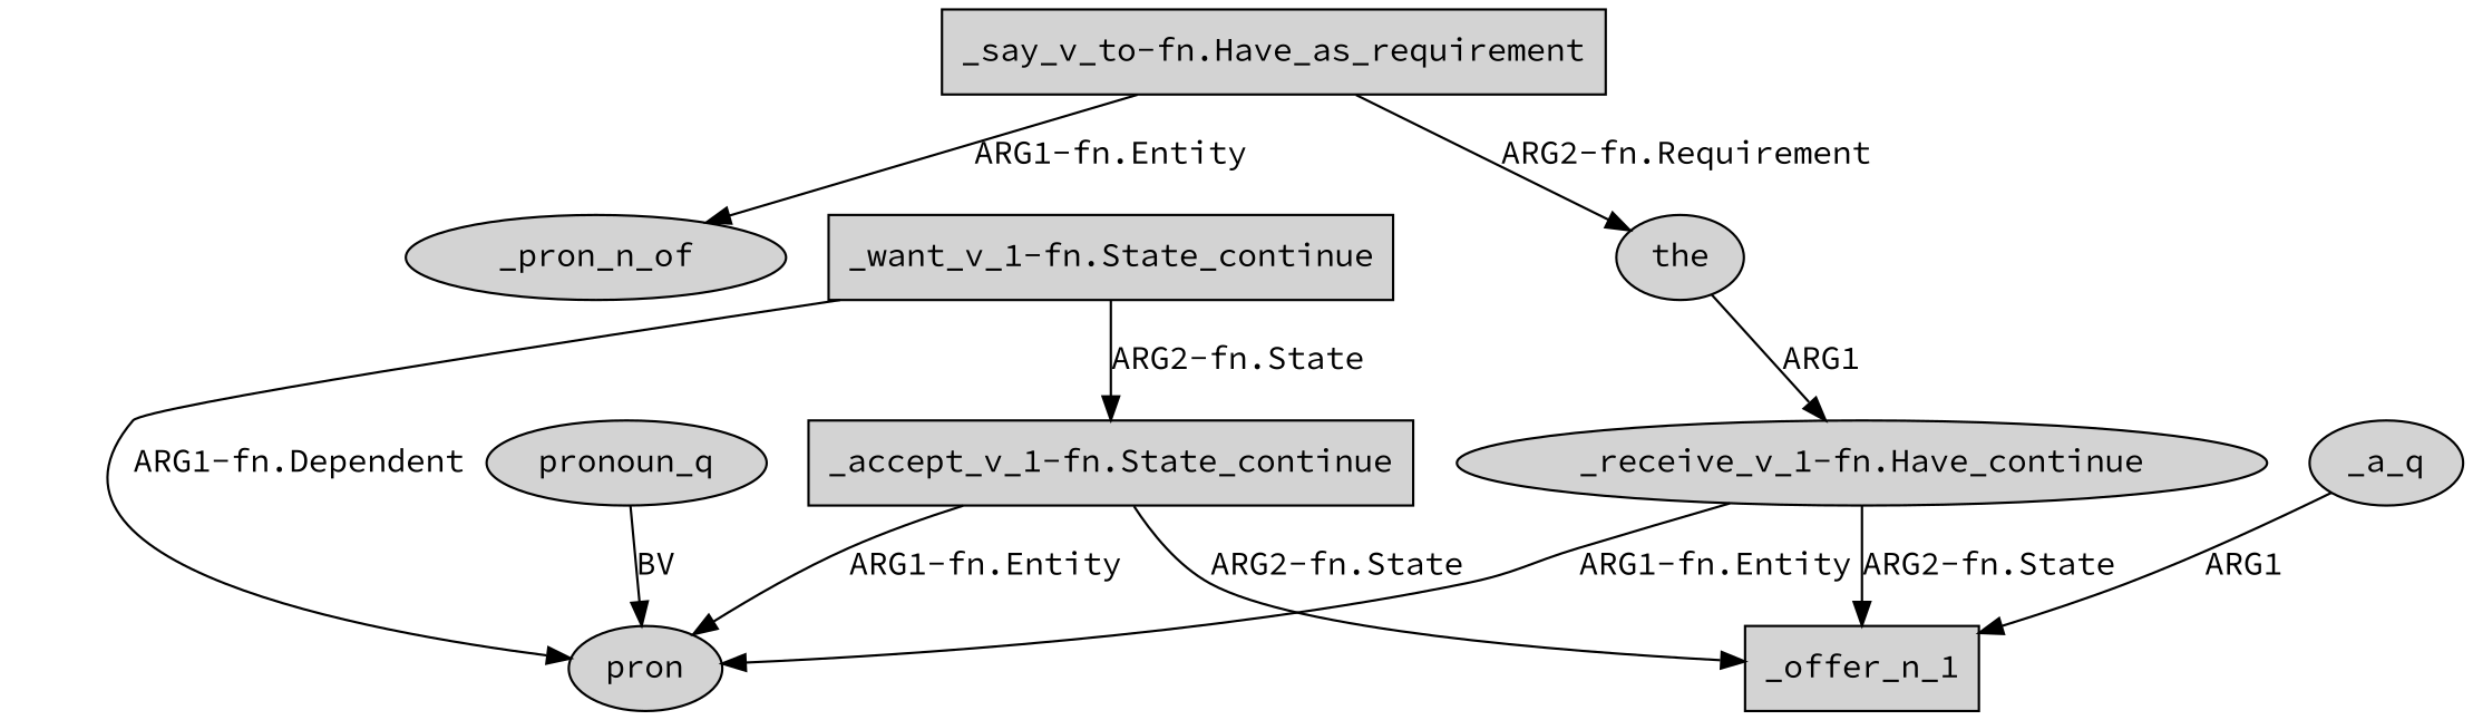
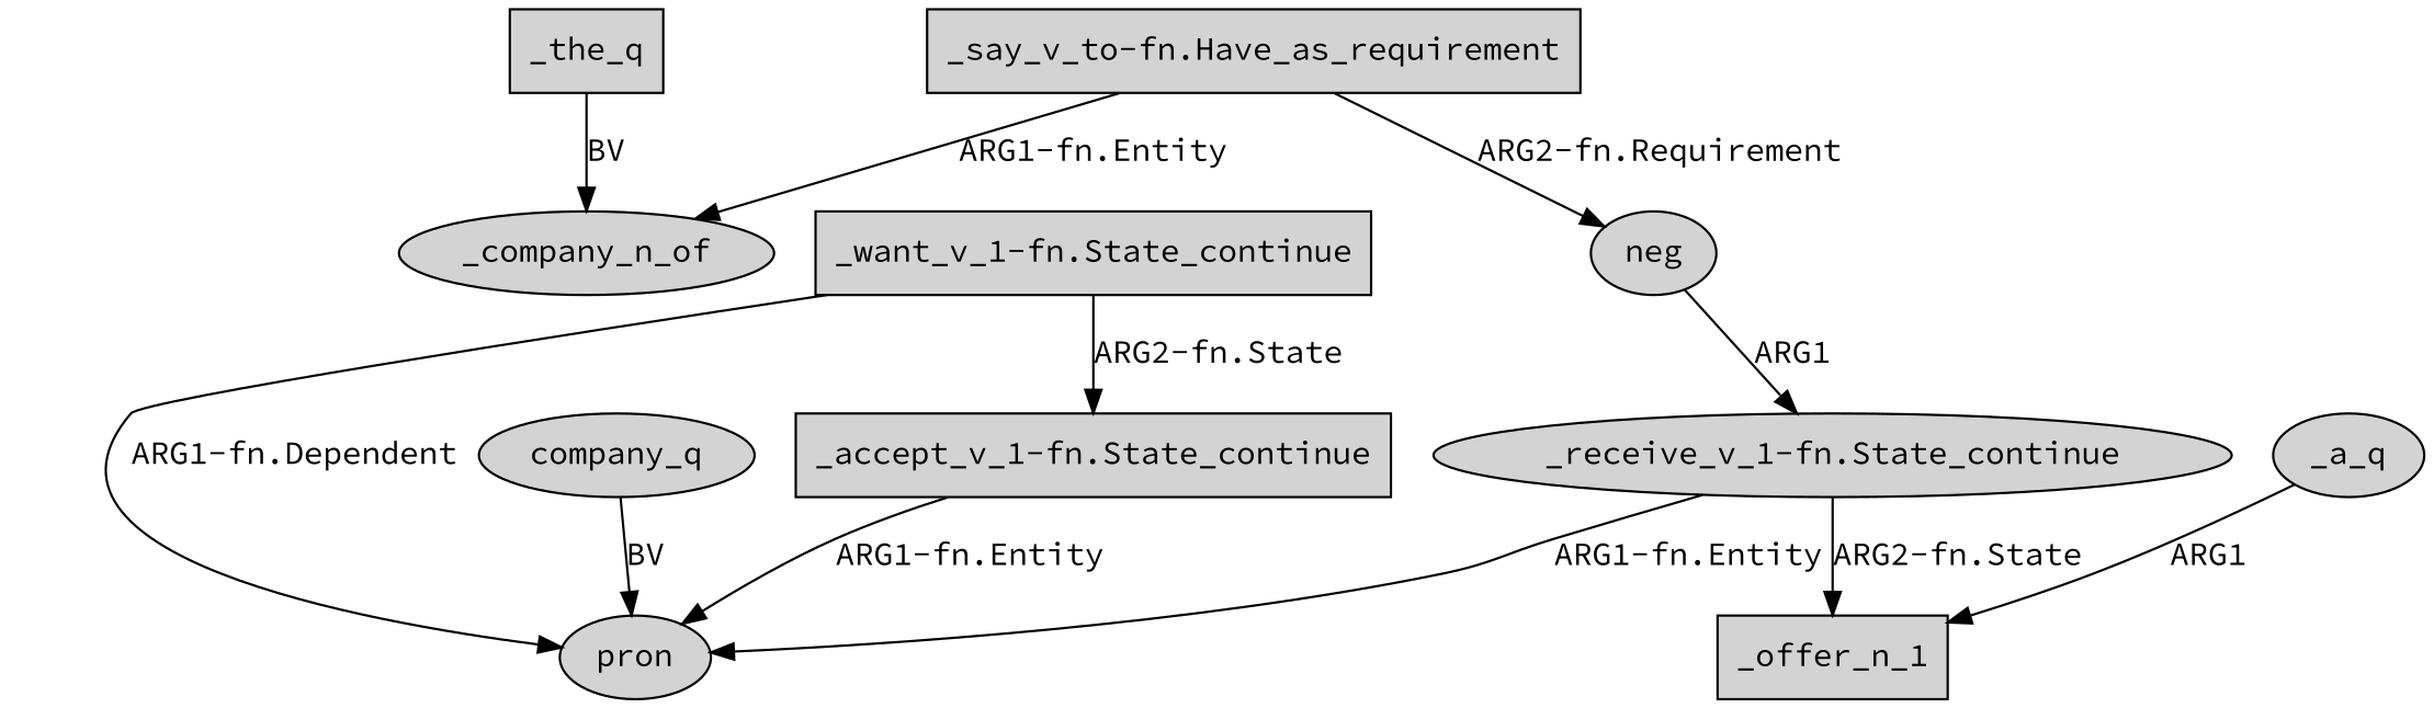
  digraph {
    fontname="Source Code Pro"
    node [fontname="Source Code Pro" shape=ellipse style=filled]
    edge [fontname="Source Code Pro"]
    "_want_v_1-fn.State_continue" [shape=box]
    pron
    "_accept_v_1-fn.State_continue" [shape=box]
    _offer_n_1 [shape=box]
-   "_receive_v_1-fn.State_continue" [label="_receive_v_1-fn.Have_continue"]
+   "_receive_v_1-fn.State_continue"
    _a_q
    "_say_v_to-fn.Have_as_requirement" [shape=box]
-   neg [label=the]
-   _company_n_of [label=_pron_n_of]
-   pronoun_q
+   neg
+   _company_n_of
+   _the_q [shape=box]
+   pronoun_q [label=company_q]
    "_want_v_1-fn.State_continue" -> pron [label="ARG1-fn.Dependent"]
    "_want_v_1-fn.State_continue" -> "_accept_v_1-fn.State_continue" [label="ARG2-fn.State"]
    "_accept_v_1-fn.State_continue" -> pron [label="ARG1-fn.Entity"]
-   "_accept_v_1-fn.State_continue" -> _offer_n_1 [label="ARG2-fn.State"]
    "_receive_v_1-fn.State_continue" -> pron [label="ARG1-fn.Entity"]
    "_receive_v_1-fn.State_continue" -> _offer_n_1 [label="ARG2-fn.State"]
    _a_q -> _offer_n_1 [label=ARG1]
    "_say_v_to-fn.Have_as_requirement" -> neg [label="ARG2-fn.Requirement"]
    "_say_v_to-fn.Have_as_requirement" -> _company_n_of [label="ARG1-fn.Entity"]
    neg -> "_receive_v_1-fn.State_continue" [label=ARG1]
+   _the_q -> _company_n_of [label=BV]
    pronoun_q -> pron [label=BV]
  }
